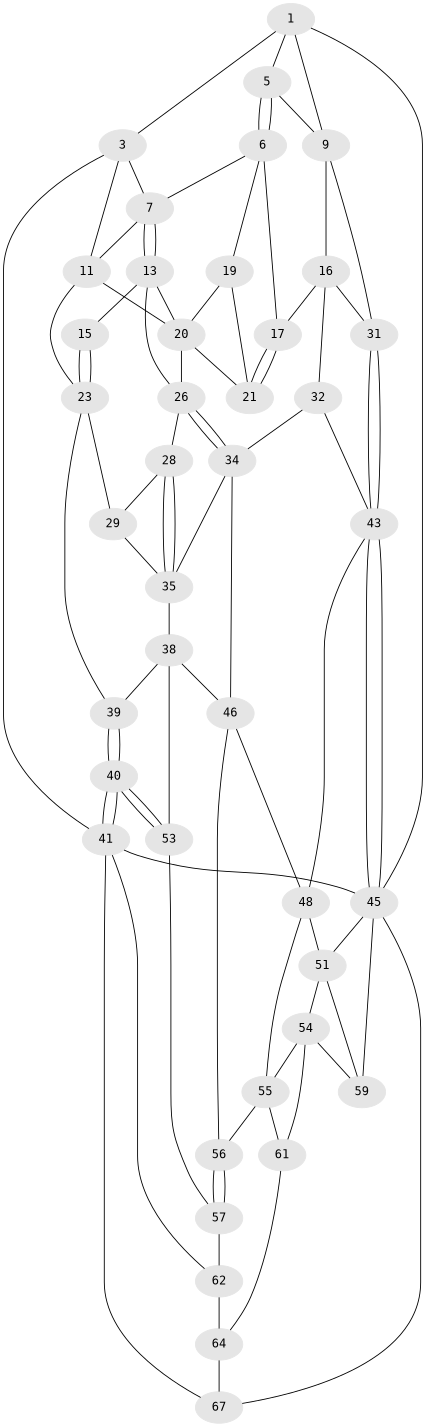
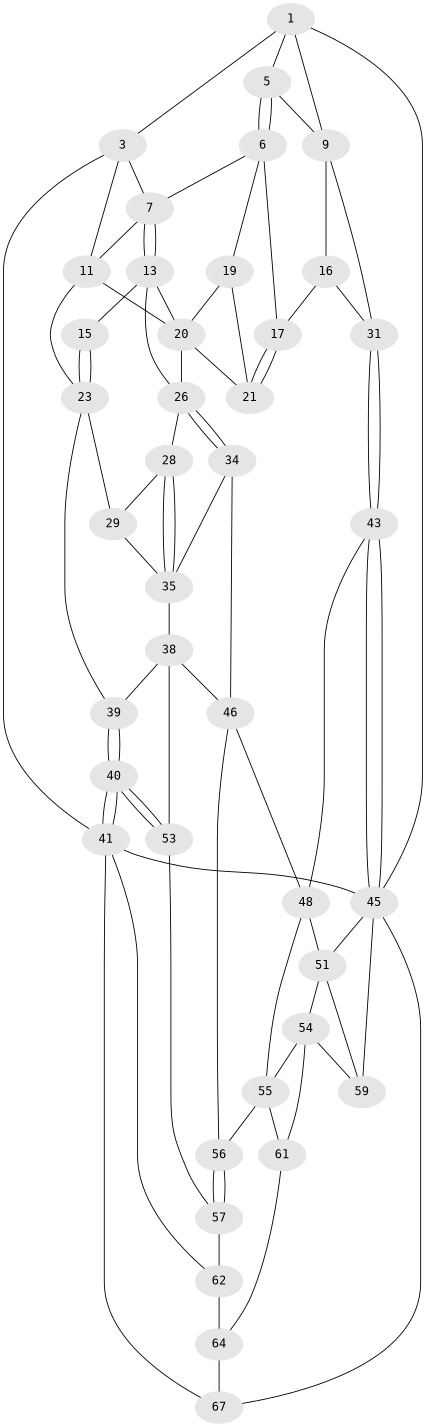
  graph {
    fontname="DejaVu Sans Mono"
    node [color=gray90 fontname="DejaVu Sans Mono" style=filled]
    edge [fontname="DejaVu Sans Mono"]
    1 [super="+2"]
    3 [super="+4"]
    5
    9 [super="+10"]
    45 [super="+66"]
    7 [super="+8"]
    11 [super="+12"]
    41 [super="+42"]
    6 [super="+18"]
    16 [super="+30"]
    31
    67
    51 [super="+52"]
    59
    13 [super="+14"]
    23 [super="+24"]
    20 [super="+25"]
    62 [super="+63"]
    17
    19
    21 [super="+22"]
    15
    26 [super="+27"]
-   32 [super="+33"]
    43 [super="+44"]
    29
    39
    28
    34 [super="+37"]
    35 [super="+36"]
    40
    46 [super="+50"]
    38 [super="+47"]
    48 [super="+49"]
    56
    53
    57
    64 [super="+65"]
    55 [super="+58"]
    54 [super="+60"]
    61
    1 -- 3
    1 -- 5
    1 -- 9
    1 -- 45
    3 -- 7
    3 -- 11
    3 -- 41
    5 -- 9
    5 -- 6
    5 -- 6
    9 -- 16
    9 -- 31
    45 -- 67
    45 -- 51
    45 -- 59
    7 -- 11
    7 -- 13
    7 -- 13
    11 -- 23
    11 -- 20
    41 -- 45
    41 -- 67
    41 -- 62
    6 -- 7
    6 -- 17
    6 -- 19
    16 -- 31
    16 -- 17
-   16 -- 32
    31 -- 43
    31 -- 43
    51 -- 59
    51 -- 54
    13 -- 20
    13 -- 15
    13 -- 26
    23 -- 29
    23 -- 39
    20 -- 21
    20 -- 26
    62 -- 64 [weight=2]
    17 -- 21
    17 -- 21
    19 -- 20
    19 -- 21
    15 -- 23
    15 -- 23
    26 -- 28
    26 -- 34
    26 -- 34
-   32 -- 43
-   32 -- 34
    43 -- 45
    43 -- 45
    43 -- 48
    29 -- 35
    39 -- 40
    39 -- 40
    28 -- 29
    28 -- 35
    28 -- 35
    34 -- 35
    34 -- 46
    35 -- 38
    40 -- 41
    40 -- 41
    40 -- 53
    40 -- 53
    46 -- 48
    46 -- 56
    38 -- 39
    38 -- 46
    38 -- 53
    48 -- 51
    48 -- 55
    56 -- 57
    56 -- 57
    53 -- 57
    57 -- 62
    64 -- 67
    55 -- 56
    55 -- 61
    54 -- 59
    54 -- 55
    54 -- 61
    61 -- 64
  }
